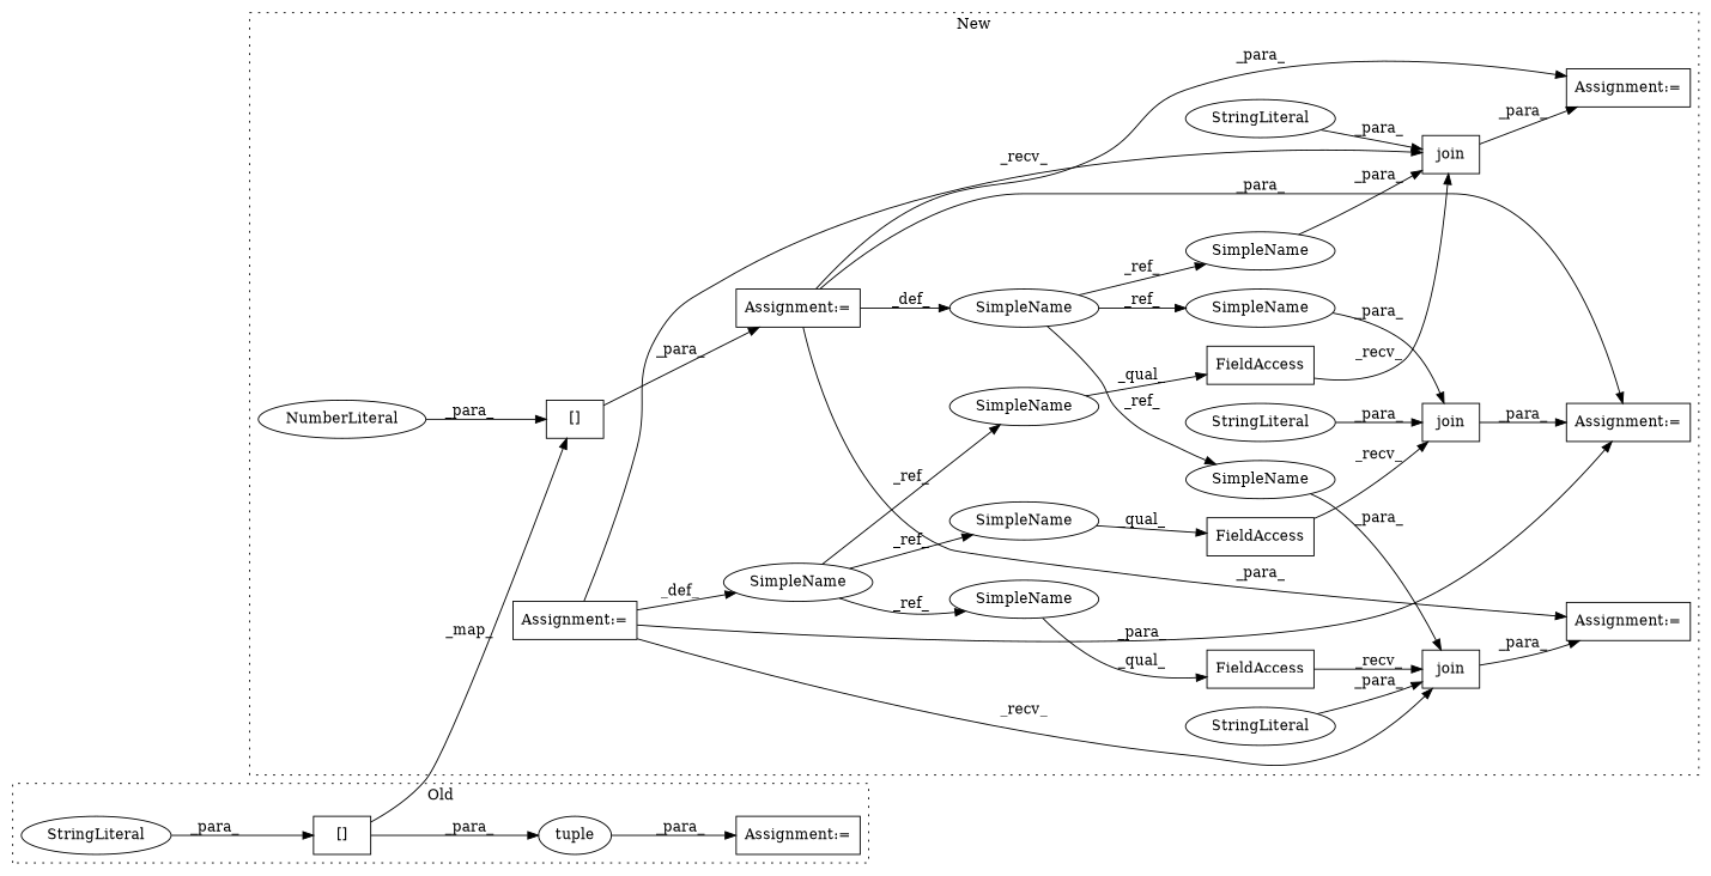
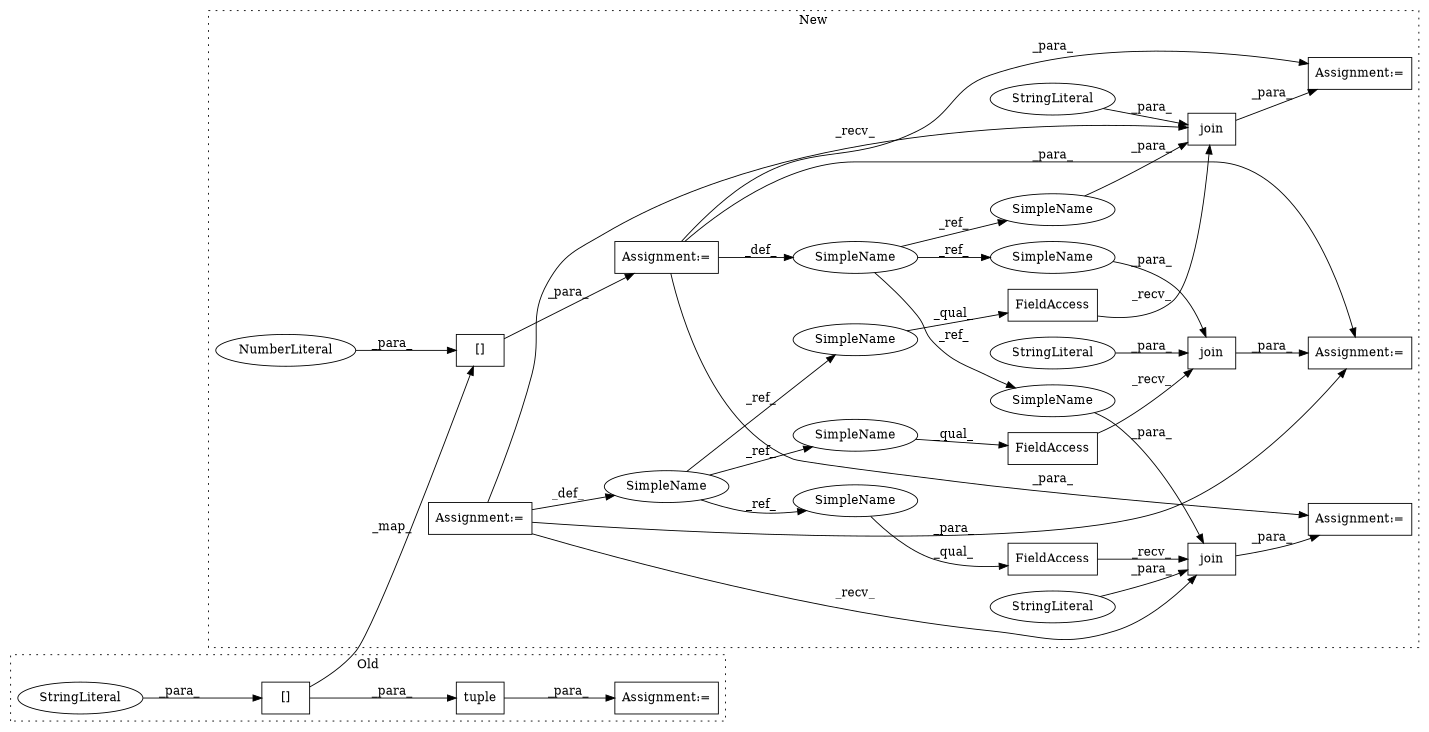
  digraph {
    rankdir=LR
    node [a=42 l=2 s=1098 shape=box]
-   n1 [a=32 l="6,1" label=tuple s="1177,1210" shape=ellipse]
+   n1 [a=32 l="6,1" label=tuple s="1177,1210"]
    n2 [a=2 l="9,1" label="[]" s="1183,1209"]
    n3 [a=7 label="Assignment:=" s=1175]
    n4 [a=45 l=17 label=StringLiteral s=1192 shape=ellipse]
    n5 [a=32 l="5,1" label=join s="1106,1133"]
    n6 [a=22 l=7 label=FieldAccess]
    n7 [label=SimpleName s=282 shape=ellipse]
    n8 [a=22 l=7 label=FieldAccess s=975]
    n9 [a=22 l=7 label=FieldAccess s=1040]
    n10 [l=10 label=SimpleName s=935 shape=ellipse]
    n11 [a=32 l="5,1" label=join s="983,1017"]
    n12 [a=45 l=11 label=StringLiteral s=1122 shape=ellipse]
    n13 [a=32 l="5,1" label=join s="1048,1081"]
    n14 [a=7 l=1 label="Assignment:=" s=945]
    n15 [a=2 l="9,1" label="[]" s="946,956"]
    n16 [a=34 l=1 label=NumberLiteral s=955 shape=ellipse]
    n17 [a=7 l=1 label="Assignment:=" s=974]
    n18 [a=45 l=17 label=StringLiteral s=1064 shape=ellipse]
    n19 [a=45 l=18 label=StringLiteral s=999 shape=ellipse]
    n20 [a=7 label="Assignment:=" s=282]
    n21 [a=7 l=1 label="Assignment:=" s=1039]
    n22 [a=7 l=1 label="Assignment:=" s=1097]
    n23 [label=SimpleName s=975 shape=ellipse]
    n24 [label=SimpleName s=1040 shape=ellipse]
    n25 [label=SimpleName shape=ellipse]
    n26 [l=10 label=SimpleName s=988 shape=ellipse]
    n27 [l=10 label=SimpleName s=1111 shape=ellipse]
    n28 [l=10 label=SimpleName s=1053 shape=ellipse]
    subgraph cluster_1 {
      label=Old
      style=dotted
      n1
      n2
      n3
      n4
    }
    subgraph cluster_2 {
      label=New
      style=dotted
      n5
      n6
      n7
      n8
      n9
      n10
      n11
      n12
      n13
      n14
      n15
      n16
      n17
      n18
      n19
      n20
      n21
      n22
      n23
      n24
      n25
      n26
      n27
      n28
    }
    n1 -> n3 [label=_para_]
    n2 -> n1 [label=_para_]
    n2 -> n15 [label=_map_]
    n4 -> n2 [label=_para_]
    n5 -> n22 [label=_para_]
    n6 -> n5 [label=_recv_]
    n7 -> n23 [label=_ref_]
    n7 -> n24 [label=_ref_]
    n7 -> n25 [label=_ref_]
    n8 -> n11 [label=_recv_]
    n9 -> n13 [label=_recv_]
    n10 -> n26 [label=_ref_]
    n10 -> n27 [label=_ref_]
    n10 -> n28 [label=_ref_]
    n11 -> n17 [label=_para_]
    n12 -> n5 [label=_para_]
    n13 -> n21 [label=_para_]
    n14 -> n10 [label=_def_]
    n14 -> n17 [label=_para_]
    n14 -> n21 [label=_para_]
    n14 -> n22 [label=_para_]
    n15 -> n14 [label=_para_]
    n16 -> n15 [label=_para_]
    n18 -> n13 [label=_para_]
    n19 -> n11 [label=_para_]
    n20 -> n7 [label=_def_]
    n20 -> n11 [label=_recv_]
    n20 -> n13 [label=_recv_]
    n20 -> n22 [label=_para_]
    n23 -> n8 [label=_qual_]
    n24 -> n9 [label=_qual_]
    n25 -> n6 [label=_qual_]
    n26 -> n11 [label=_para_]
    n27 -> n5 [label=_para_]
    n28 -> n13 [label=_para_]
  }
